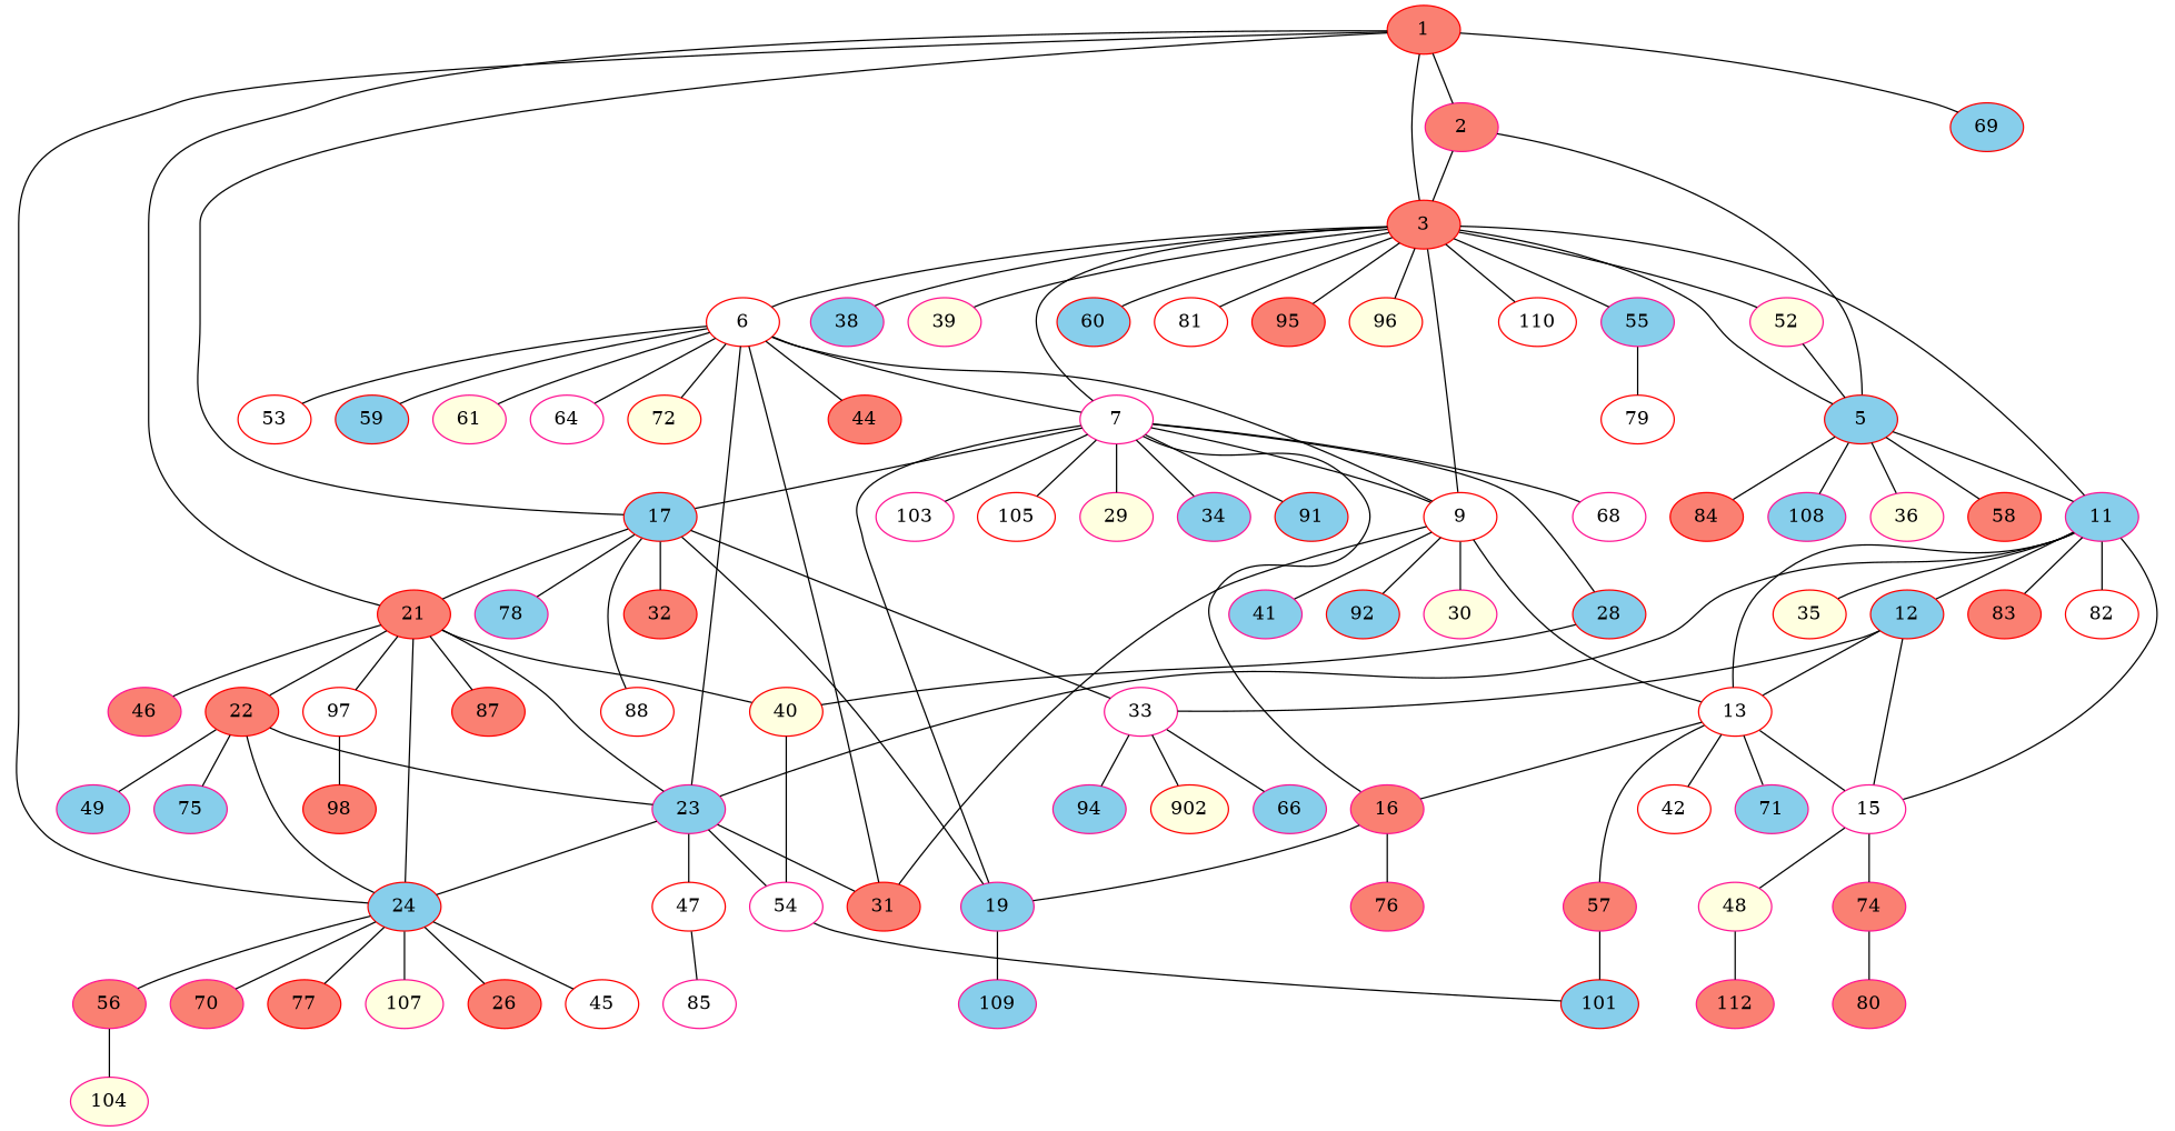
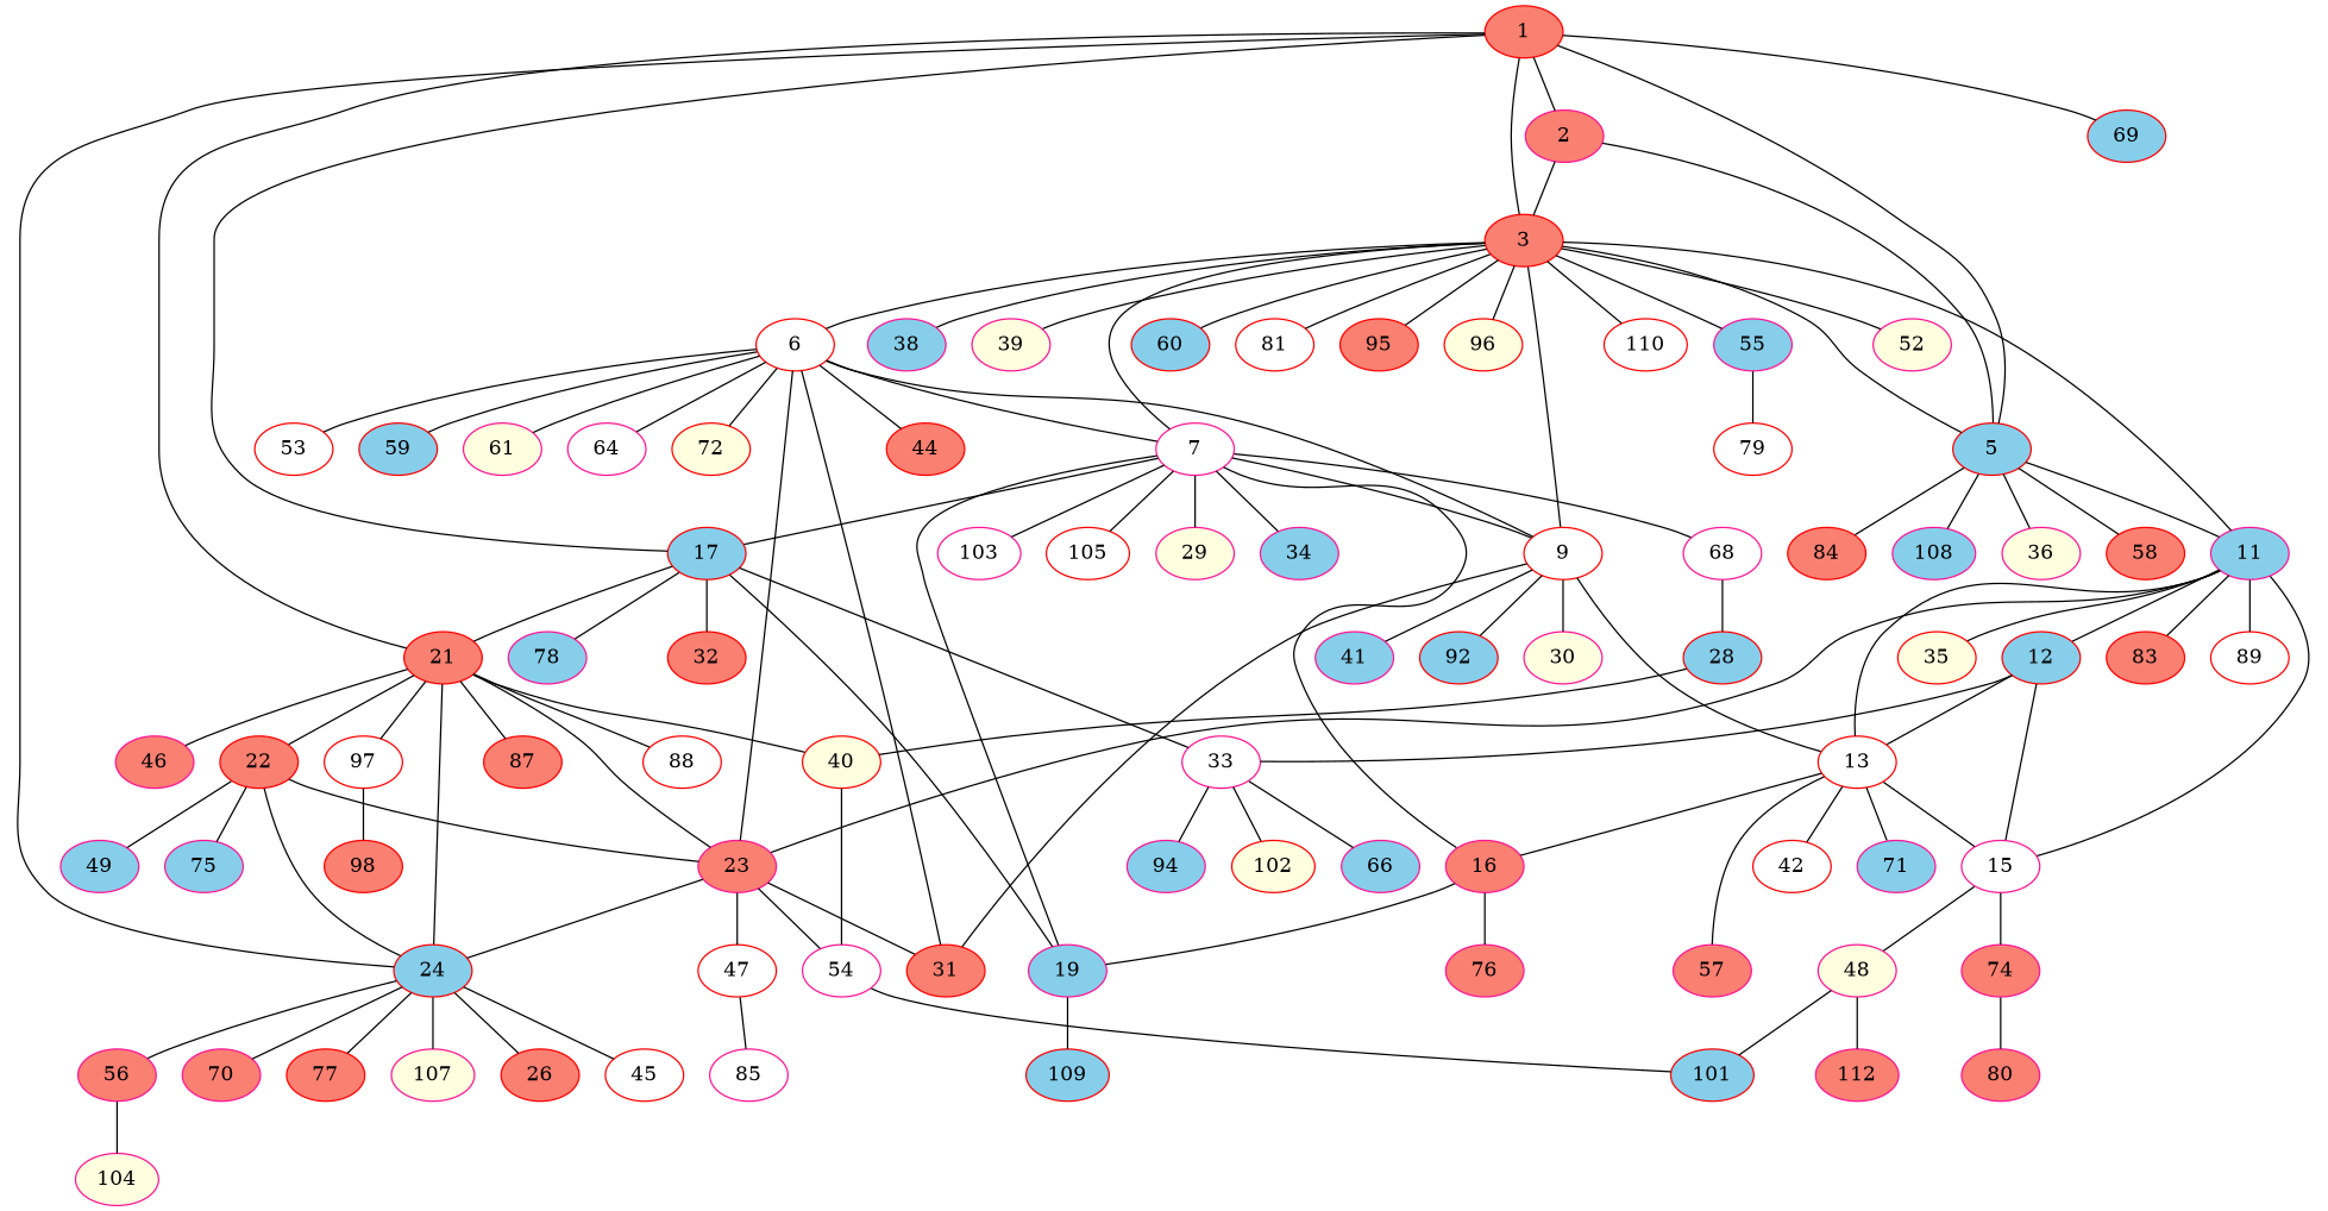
  graph {
    node [color=red fillcolor=salmon style=filled]
    1 [super="+27"]
    2 [color=deeppink super="+4"]
    3 [super="+8"]
    5 [fillcolor=skyblue super="+43"]
    17 [fillcolor=skyblue super="+20"]
    21 [super="+63"]
    24 [fillcolor=skyblue super="+25"]
    69 [fillcolor=skyblue]
    6 [fillcolor=white super="+90"]
    7 [color=deeppink fillcolor=white super="+18"]
    9 [fillcolor=white super="+10"]
    11 [color=deeppink fillcolor=skyblue super="+50"]
    38 [color=deeppink fillcolor=skyblue super="+93"]
    39 [color=deeppink fillcolor=lightyellow]
    52 [color=deeppink fillcolor=lightyellow]
    55 [color=deeppink fillcolor=skyblue]
    60 [fillcolor=skyblue]
    81 [fillcolor=white]
    95
    96 [fillcolor=lightyellow]
    110 [fillcolor=white]
    36 [color=deeppink fillcolor=lightyellow]
    58
    84
    108 [color=deeppink fillcolor=skyblue]
    19 [color=deeppink fillcolor=skyblue super="+37"]
    33 [color=deeppink fillcolor=white super="+62"]
    32
    78 [color=deeppink fillcolor=skyblue]
    88 [fillcolor=white]
-   23 [color=deeppink fillcolor=skyblue super="+100"]
+   23 [color=deeppink super="+100"]
    22 [super="+65"]
    40 [fillcolor=lightyellow super="+85"]
    46 [color=deeppink]
    87
    97 [fillcolor=white]
    26
    45 [fillcolor=white]
    56 [color=deeppink]
    70 [color=deeppink]
    77 [super="+86"]
    107 [color=deeppink fillcolor=lightyellow]
    31 [super="+67"]
    44
    53 [fillcolor=white]
    59 [fillcolor=skyblue]
    61 [color=deeppink fillcolor=lightyellow]
    64 [color=deeppink fillcolor=white super="+114"]
    72 [fillcolor=lightyellow]
    16 [color=deeppink super="+113"]
    28 [fillcolor=skyblue]
    29 [color=deeppink fillcolor=lightyellow]
    34 [color=deeppink fillcolor=skyblue]
    68 [color=deeppink fillcolor=white]
-   91 [fillcolor=skyblue]
    103 [color=deeppink fillcolor=white]
    105 [fillcolor=white]
    13 [fillcolor=white super="+14"]
    30 [color=deeppink fillcolor=lightyellow]
    41 [color=deeppink fillcolor=skyblue]
    92 [fillcolor=skyblue]
    12 [fillcolor=skyblue super="+106"]
    15 [color=deeppink fillcolor=white super="+51"]
    35 [fillcolor=lightyellow]
    83
-   89 [fillcolor=white label=82]
+   89 [fillcolor=white]
    79 [fillcolor=white]
    47 [fillcolor=white]
    54 [color=deeppink fillcolor=white super="+111"]
    76 [color=deeppink]
-   109 [color=deeppink fillcolor=skyblue]
+   109 [fillcolor=skyblue]
    42 [fillcolor=white]
    57 [color=deeppink]
    71 [color=deeppink fillcolor=skyblue]
    48 [color=deeppink fillcolor=lightyellow super="+99"]
    74 [color=deeppink]
    66 [color=deeppink fillcolor=skyblue super="+73"]
    94 [color=deeppink fillcolor=skyblue]
-   102 [fillcolor=lightyellow label=902]
+   102 [fillcolor=lightyellow]
    101 [fillcolor=skyblue]
    112 [color=deeppink]
    80 [color=deeppink]
    49 [color=deeppink fillcolor=skyblue]
    75 [color=deeppink fillcolor=skyblue]
    98
    n86 [color=deeppink fillcolor=white label=85]
    104 [color=deeppink fillcolor=lightyellow]
    1 -- 2 [weight=2]
    1 -- 3
-   52 -- 5
+   1 -- 5
    1 -- 17
    1 -- 21
    1 -- 24
    1 -- 69
    2 -- 3 [weight=2]
    2 -- 5 [weight=2]
    3 -- 5
    3 -- 6
    3 -- 7
    3 -- 9 [weight=2]
    3 -- 11
    3 -- 38
    3 -- 39
    3 -- 52
    3 -- 55
    3 -- 60
    3 -- 81
    3 -- 95
    3 -- 96
    3 -- 110
    5 -- 11
    5 -- 36
    5 -- 58
    5 -- 84
    5 -- 108
    17 -- 21
    17 -- 19 [weight=2]
    17 -- 33
    17 -- 32
    17 -- 78
-   17 -- 88
+   21 -- 88
    21 -- 24 [weight=2]
    21 -- 23
    21 -- 22
    21 -- 40
    21 -- 46
    21 -- 87
    21 -- 97
    24 -- 26
    24 -- 45
    24 -- 56
    24 -- 70
    24 -- 77
    24 -- 107
    6 -- 7
    6 -- 9 [weight=2]
    6 -- 23
    6 -- 31
    6 -- 44
    6 -- 53
    6 -- 59
    6 -- 61
    6 -- 64
    6 -- 72
    7 -- 17 [weight=2]
    7 -- 9 [weight=2]
    7 -- 19
    7 -- 16
-   7 -- 28
+   68 -- 28
    7 -- 29
    7 -- 34
    7 -- 68
-   7 -- 91
    7 -- 103
    7 -- 105
    9 -- 31
    9 -- 13
    9 -- 30
    9 -- 41
    9 -- 92
    11 -- 23
    11 -- 13 [weight=2]
    11 -- 12
    11 -- 15
    11 -- 35
    11 -- 83
    11 -- 89
    55 -- 79
    19 -- 109
    33 -- 66
    33 -- 94
    33 -- 102
    23 -- 24 [weight=2]
    23 -- 31
    23 -- 47
    23 -- 54
    22 -- 24 [weight=2]
    22 -- 23
    22 -- 49
    22 -- 75
    40 -- 54
    97 -- 98
    56 -- 104
    16 -- 19
    16 -- 76
    28 -- 40
    13 -- 16
    13 -- 15 [weight=2]
    13 -- 42
    13 -- 57
    13 -- 71
    12 -- 33
    12 -- 13 [weight=2]
    12 -- 15
    15 -- 48
    15 -- 74
    47 -- n86
    54 -- 101
-   57 -- 101
+   48 -- 101
    48 -- 112
    74 -- 80
  }
